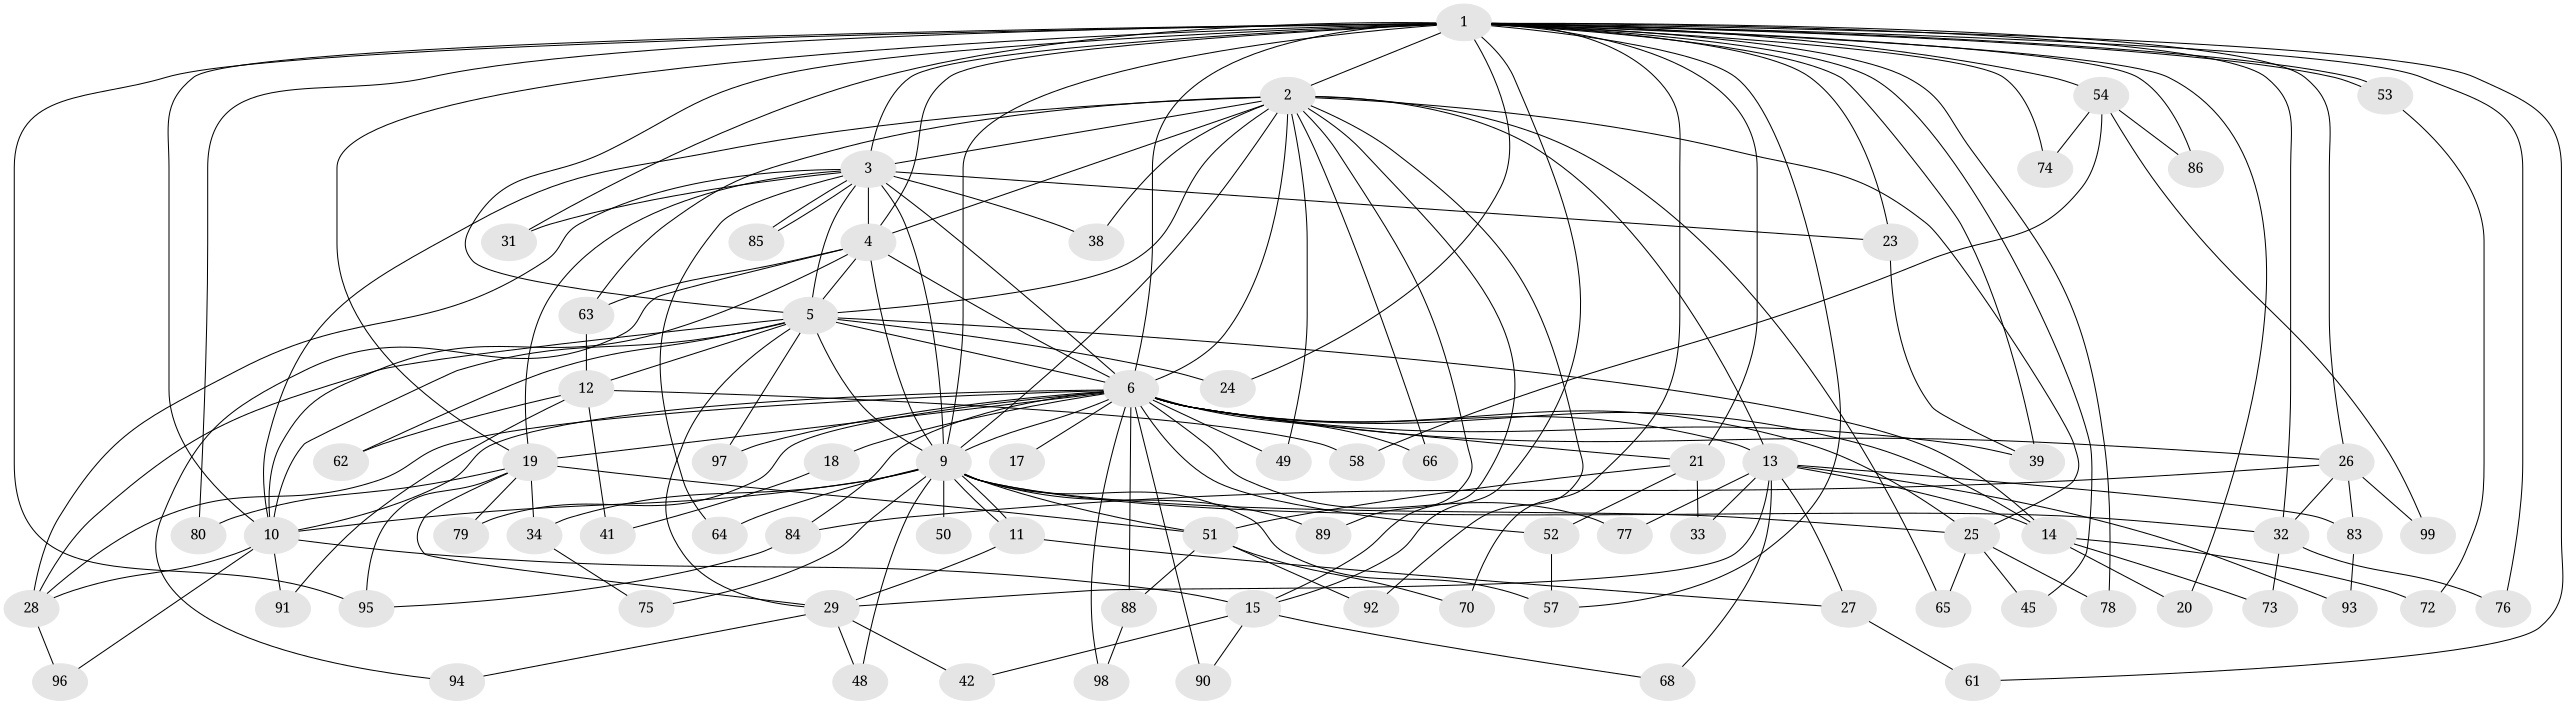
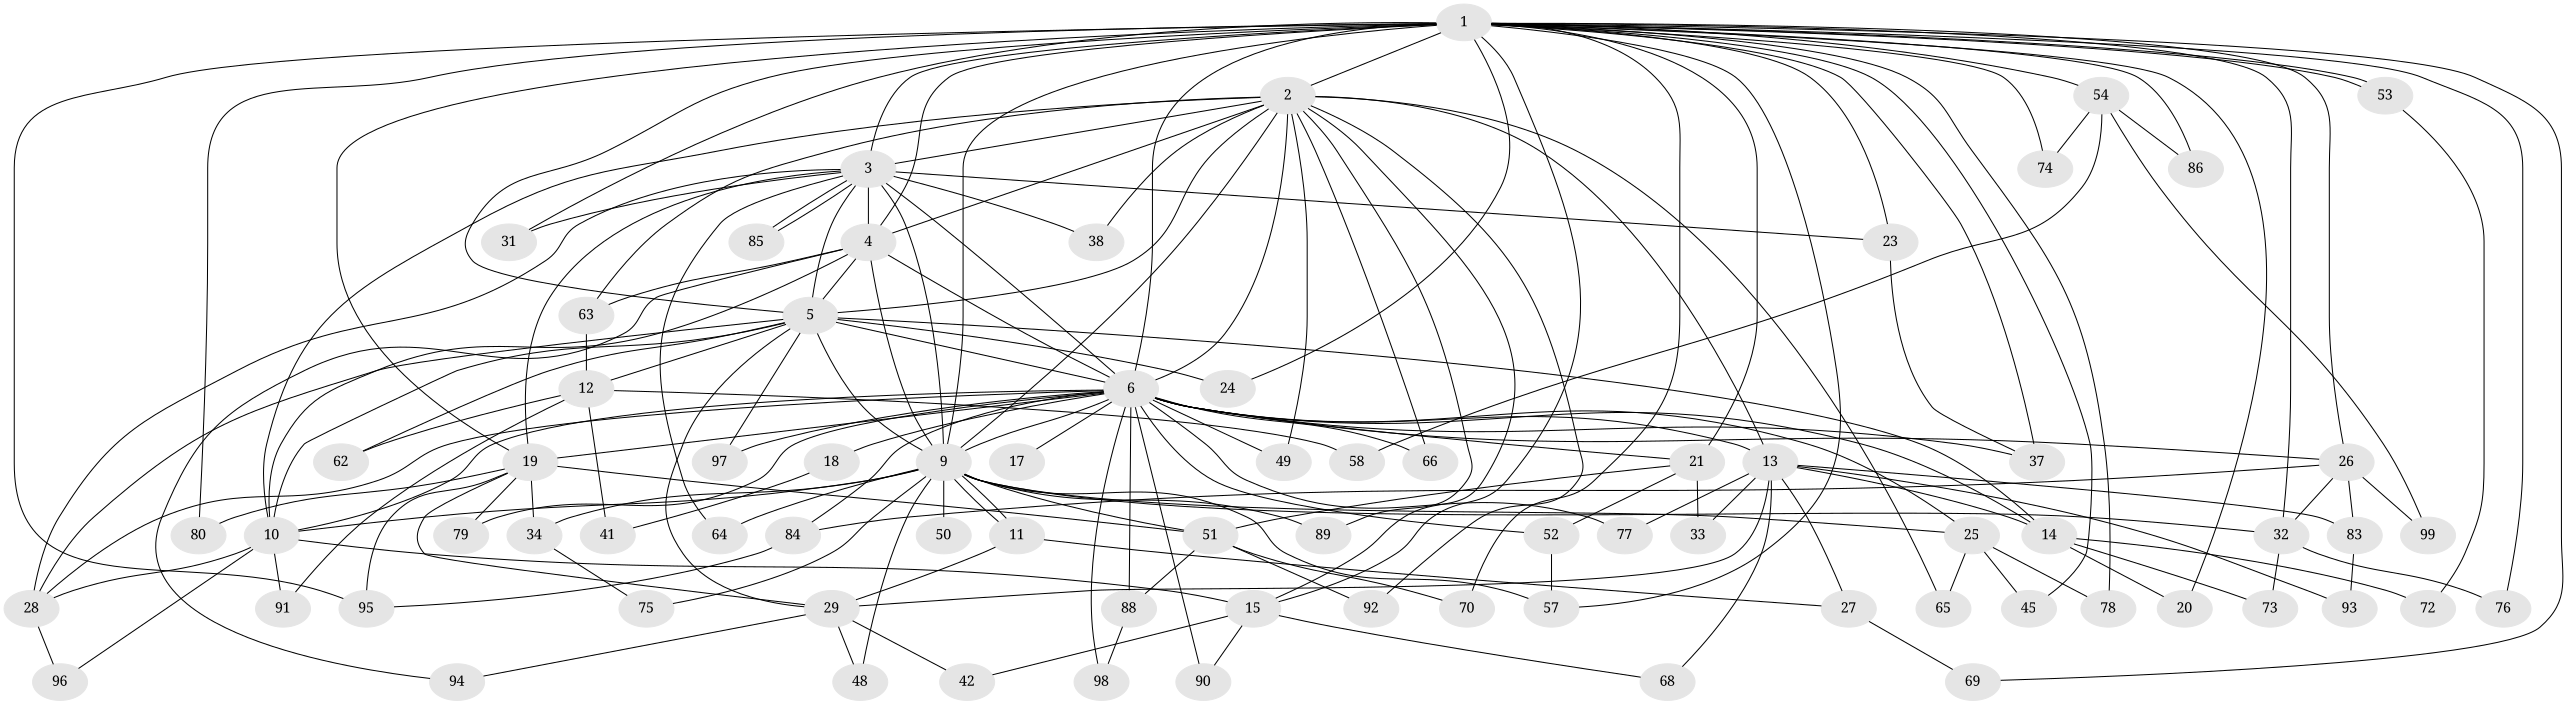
  graph {
    fontname="Noto Serif"
    node [color=gray90 fontname="Noto Serif" style=filled]
    edge [fontname="Noto Serif"]
    1 [super="+8"]
    2 [super="+87"]
    3 [super="+37"]
    4 [super="+16"]
    5
    6 [super="+7"]
    9 [super="+22"]
    10 [super="+81"]
    15 [super="+69"]
    19 [super="+40"]
    20
    21
    23
    24
    26 [super="+55"]
    31
    32 [super="+56"]
-   39 [super="+71"]
+   39 [super="+71" label=37]
    45
    53
    54
    57 [super="+82"]
-   61
+   61 [label=69]
    70
    74
    76
    78
    80
    86
    95 [super="+100"]
    13 [super="+59"]
    25 [super="+44"]
    38
    49
    63
    65
    66
    89
    92
    64
    85
    28 [super="+36"]
    94
    12 [super="+30"]
    14 [super="+48"]
    29 [super="+46"]
    62
    97
    17
    18
    52 [super="+67"]
    77
    79
    84
    88
    90
    98
    50
    11
    34
    n61 [label=48]
    51 [super="+60"]
    75
    91
    96
    68
    42
    33
    83
    99
    73
    72
    58
    27
    93
    41
    1 -- 2 [weight=2]
    1 -- 3 [weight=2]
    1 -- 4 [weight=2]
    1 -- 5 [weight=2]
    1 -- 6 [weight=4]
    1 -- 9 [weight=2]
-   1 -- 10 [weight=2]
    1 -- 15
    1 -- 19
    1 -- 20
    1 -- 21
    1 -- 23
    1 -- 24
    1 -- 26
    1 -- 31
    1 -- 32 [weight=2]
    1 -- 39
    1 -- 45
    1 -- 53
    1 -- 53
    1 -- 54
    1 -- 57
    1 -- 61
    1 -- 70
    1 -- 74
    1 -- 76
    1 -- 78
    1 -- 80
    1 -- 86
    1 -- 95
    2 -- 3
    2 -- 4
    2 -- 5
    2 -- 6 [weight=3]
    2 -- 9
    2 -- 10
    2 -- 15
    2 -- 13
-   2 -- 25
    2 -- 38
    2 -- 49
    2 -- 63
    2 -- 65
    2 -- 66
    2 -- 89
    2 -- 92
    3 -- 4
    3 -- 5
    3 -- 6 [weight=2]
    3 -- 9
    3 -- 19
    3 -- 23
    3 -- 31
    3 -- 38
    3 -- 64
    3 -- 85
    3 -- 85
    3 -- 28
    4 -- 5
    4 -- 6 [weight=2]
    4 -- 9
    4 -- 10
    4 -- 63
    4 -- 94
    5 -- 6 [weight=2]
    5 -- 9
    5 -- 10
    5 -- 24
    5 -- 28
    5 -- 12
    5 -- 14
    5 -- 29
    5 -- 62
    5 -- 97
    6 -- 9 [weight=3]
    6 -- 10 [weight=3]
    6 -- 19
    6 -- 21
    6 -- 26
    6 -- 39
    6 -- 13
    6 -- 25
    6 -- 49
    6 -- 66
    6 -- 28
    6 -- 14
    6 -- 97
    6 -- 17 [weight=2]
    6 -- 18
    6 -- 52 [weight=2]
    6 -- 77
    6 -- 79
    6 -- 84
    6 -- 88
    6 -- 90
    6 -- 98
    9 -- 10
    9 -- 32
    9 -- 57
    9 -- 25
    9 -- 89
    9 -- 64
    9 -- 50
    9 -- 11
    9 -- 11
    9 -- 34
    9 -- n61
    9 -- 51
    9 -- 75
    10 -- 15
    10 -- 28
    10 -- 91
    10 -- 96
    15 -- 90
    15 -- 68
    15 -- 42
    19 -- 80
    19 -- 95
    19 -- 29
    19 -- 79
    19 -- 34
    19 -- 51
    21 -- 52
    21 -- 51
    21 -- 33
    23 -- 39
    26 -- 32
    26 -- 84
    26 -- 83
    26 -- 99
    32 -- 76
    32 -- 73
    53 -- 72
    54 -- 74
    54 -- 86
    54 -- 99
    54 -- 58
    13 -- 14
    13 -- 29
    13 -- 77
    13 -- 68
    13 -- 33
    13 -- 83
    13 -- 27
    13 -- 93
    25 -- 45
    25 -- 78
    25 -- 65
    63 -- 12 [weight=2]
    28 -- 96
    12 -- 62
    12 -- 91
    12 -- 58
    12 -- 41
    14 -- 20
    14 -- 73
    14 -- 72
    29 -- 94
    29 -- n61
    29 -- 42
    18 -- 41
    52 -- 57
    84 -- 95
    88 -- 98
    11 -- 29
    11 -- 27
    34 -- 75
    51 -- 70
    51 -- 92
    51 -- 88
    83 -- 93
    27 -- 61
  }
